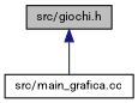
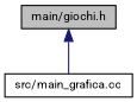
  digraph {
    fontname=Roboto
    node [color=black fontname=Roboto fontsize=10 shape=record style=filled]
-   n1 [fillcolor=grey75 fontcolor=black height=0.2 label="src/giochi.h" width=0.4]
+   n1 [fillcolor=grey75 fontcolor=black height=0.2 label="main/giochi.h" width=0.4]
    n2 [fillcolor=white height=0.2 label="src/main_grafica.cc" width=0.4]
    n1 -> n2 [color=midnightblue dir=back fontname=Roboto fontsize=10 labelfontname=Helvetica labelfontsize=10 style=solid]
  }
